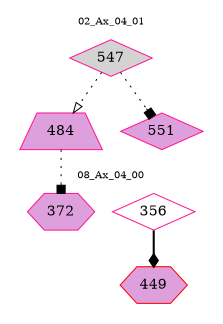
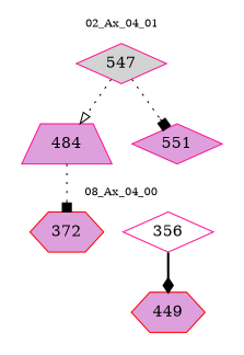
  digraph {
    node [color=deeppink fillcolor=plum shape=diamond style=filled]
    edge [arrowhead=box color=black style=dotted]
    n1 [fillcolor=white label=356]
    n2 [color=red label=449 shape=hexagon]
-   n3 [label=372 shape=hexagon]
+   n3 [color=red label=372 shape=hexagon]
    n4 [fillcolor=lightgrey label=547]
    n5 [label=484 shape=trapezium]
    n6 [label=551]
    subgraph cluster_1 {
      color=white
      fontsize=10
      label="08_Ax_04_00"
      n1
      n2
      n3
    }
    subgraph cluster_2 {
      color=white
      fontsize=10
      label="02_Ax_04_01"
      n4
      n5
      n6
    }
    n1 -> n2 [arrowhead=diamond style=bold]
    n4 -> n5 [arrowhead=onormal]
    n4 -> n6
    n5 -> n3
  }
